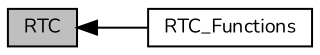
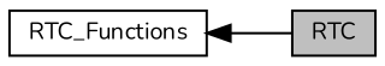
  digraph {
    rankdir=LR
    fontname=Nunito
    node [color=black fontname=Nunito fontsize=10 shape=record style=filled]
    n1 [fillcolor=grey75 fontcolor=black height=0.2 label=RTC width=0.4]
    n2 [fillcolor=white height=0.2 label=RTC_Functions width=0.4]
-   n1 -> n2 [dir=back fontname=Nunito fontsize=10 labelfontname=Helvetica labelfontsize=10 shape=plaintext style=solid]
+   n2 -> n1 [dir=back fontname=Nunito fontsize=10 labelfontname=Helvetica labelfontsize=10 shape=plaintext style=solid]
  }
